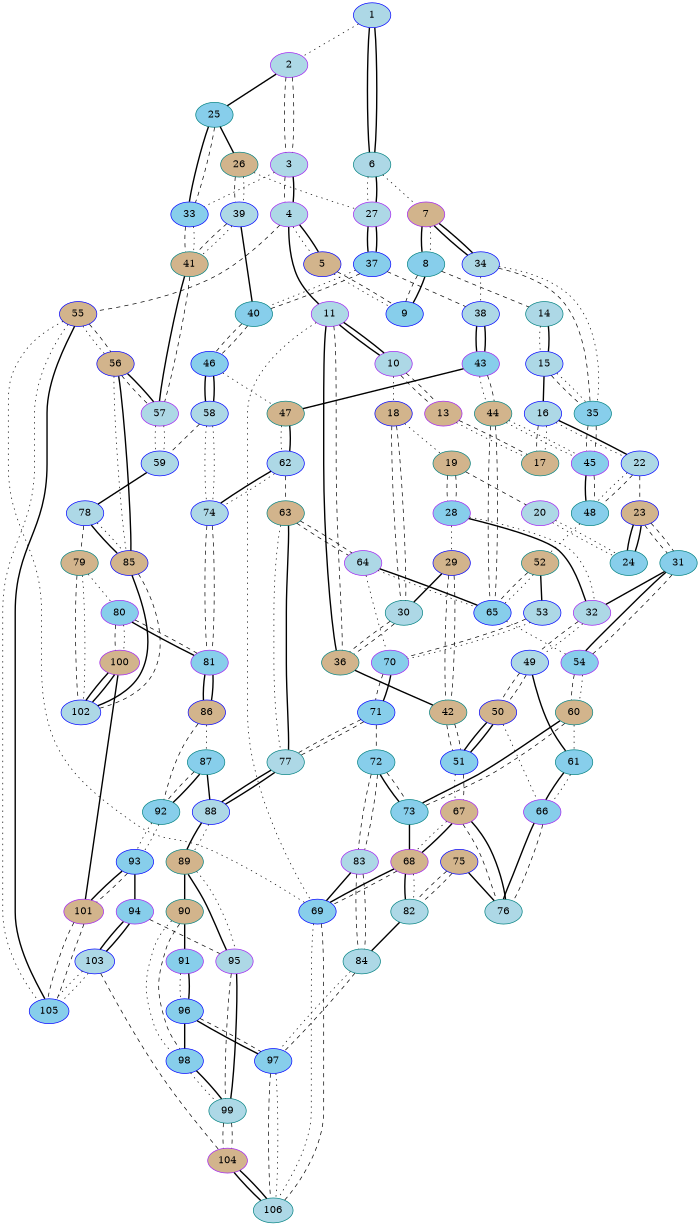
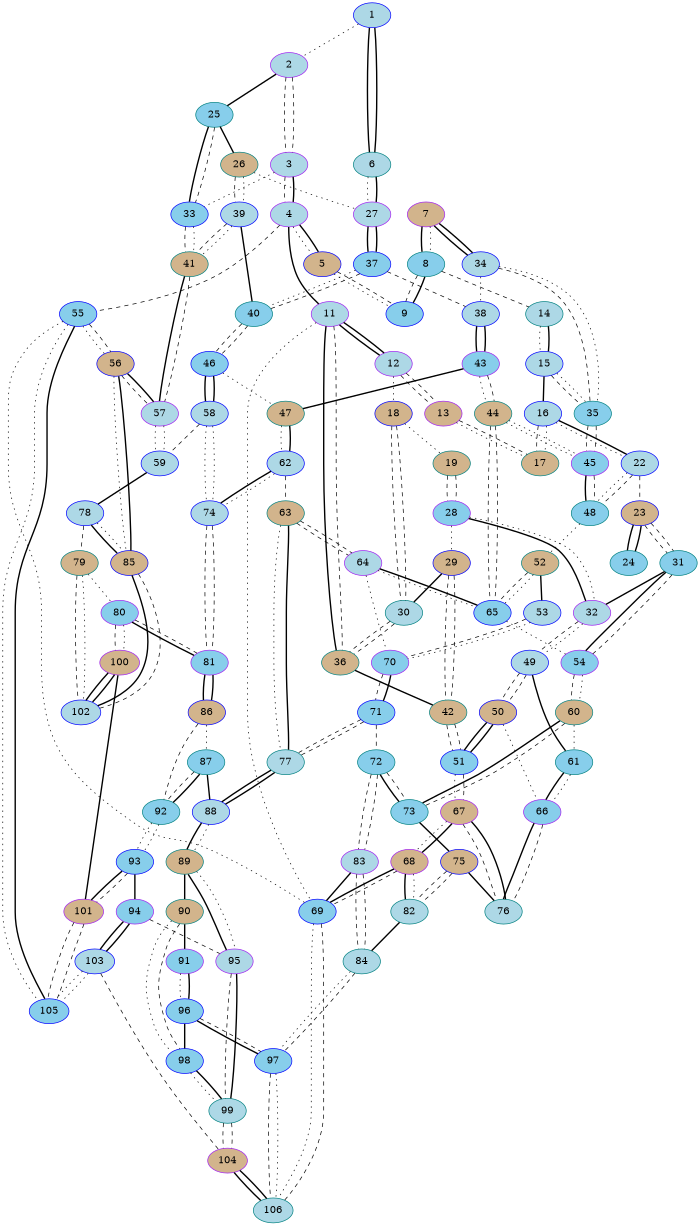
  graph {
    node [color=blue fillcolor=lightblue style=filled]
    edge [style=dashed]
    2 [color=purple]
    1
    6 [color=teal]
    3 [color=purple]
    25 [color=teal fillcolor=skyblue]
    7 [color=purple fillcolor=tan]
    27 [color=purple]
    4 [color=purple]
    33 [fillcolor=skyblue]
    26 [color=teal fillcolor=tan]
    5 [fillcolor=tan]
    11 [color=purple]
-   55 [fillcolor=tan]
+   55 [fillcolor=skyblue]
    41 [color=teal fillcolor=tan]
    9 [fillcolor=skyblue]
-   12 [color=purple label=10]
+   12 [color=purple]
    36 [color=teal fillcolor=tan]
    69 [fillcolor=skyblue]
    56 [fillcolor=tan]
    105 [fillcolor=skyblue]
    8 [color=teal fillcolor=skyblue]
    34
    37 [fillcolor=skyblue]
    14 [color=teal]
    35 [color=teal fillcolor=skyblue]
    38
    15
    13 [color=purple fillcolor=tan]
    18 [fillcolor=tan]
    42 [color=teal fillcolor=tan]
    106 [color=teal]
    17 [color=teal fillcolor=tan]
    19 [color=teal fillcolor=tan]
    30 [color=teal]
    16
    22
    45 [color=purple fillcolor=skyblue]
    23 [fillcolor=tan]
    48 [color=teal fillcolor=skyblue]
-   20 [color=purple]
    28 [color=purple fillcolor=skyblue]
    24 [color=teal fillcolor=skyblue]
    29 [fillcolor=tan]
    32 [color=purple]
    31 [color=teal fillcolor=skyblue]
    52 [color=teal fillcolor=tan]
    54 [color=purple fillcolor=skyblue]
    39
    40 [color=teal fillcolor=skyblue]
    49
    51 [fillcolor=skyblue]
    60 [color=teal fillcolor=tan]
    50 [fillcolor=tan]
    61 [color=teal fillcolor=skyblue]
    57 [color=purple]
    43 [color=purple fillcolor=skyblue]
    46 [fillcolor=skyblue]
    44 [color=teal fillcolor=tan]
    47 [color=teal fillcolor=tan]
    58
    59
    67 [color=purple fillcolor=tan]
    65 [fillcolor=skyblue]
    62
    74
    63 [color=teal fillcolor=tan]
    53
    66 [color=purple fillcolor=skyblue]
    76 [color=teal]
    68 [color=purple fillcolor=tan]
    70 [color=purple fillcolor=skyblue]
    71 [fillcolor=skyblue]
    73 [color=teal fillcolor=skyblue]
    85 [fillcolor=tan]
    102
    78
    81 [color=purple fillcolor=skyblue]
    79 [color=teal fillcolor=tan]
    75 [fillcolor=tan]
    64 [color=purple]
    77 [color=teal]
    88
    82 [color=teal]
    84 [color=teal]
    72 [color=teal fillcolor=skyblue]
    83 [color=purple]
    86 [fillcolor=tan]
    89 [color=teal fillcolor=tan]
    80 [color=purple fillcolor=skyblue]
    100 [color=purple fillcolor=tan]
    101 [color=purple fillcolor=tan]
    87 [color=teal fillcolor=skyblue]
    92 [color=teal fillcolor=skyblue]
    97 [fillcolor=skyblue]
    91 [color=purple fillcolor=skyblue]
    96 [fillcolor=skyblue]
    93 [fillcolor=skyblue]
    90 [color=teal fillcolor=tan]
    95 [color=purple]
    98 [fillcolor=skyblue]
    99 [color=teal]
    94 [color=purple fillcolor=skyblue]
    103
    104 [color=purple fillcolor=tan]
    2 -- 3
    2 -- 3
    2 -- 25 [style=bold]
    1 -- 2 [style=dotted]
    1 -- 6 [style=bold]
    1 -- 6 [style=bold]
-   6 -- 7 [style=dotted]
    6 -- 27 [style=dotted]
    6 -- 27 [style=bold]
    3 -- 4
    3 -- 4 [style=bold]
    3 -- 33 [style=dotted]
    25 -- 33 [style=bold]
    25 -- 33
    25 -- 26 [style=bold]
    7 -- 8 [style=bold]
    7 -- 8 [style=dotted]
    7 -- 34 [style=bold]
    7 -- 34 [style=bold]
    27 -- 37 [style=bold]
    27 -- 37 [style=bold]
    4 -- 5 [style=dotted]
    4 -- 5 [style=bold]
    4 -- 11 [style=bold]
    4 -- 55
    33 -- 41
    33 -- 41 [style=dotted]
    26 -- 27 [style=dotted]
    26 -- 39
    26 -- 39 [style=dotted]
    5 -- 9 [style=dotted]
    5 -- 9
    11 -- 12 [style=bold]
    11 -- 12 [style=bold]
    11 -- 36 [style=bold]
    11 -- 36
    11 -- 69 [style=dotted]
    55 -- 69 [style=dotted]
    55 -- 56 [style=dotted]
    55 -- 56
    55 -- 105 [style=dotted]
    55 -- 105 [style=bold]
    41 -- 57 [style=bold]
    41 -- 57
    12 -- 13
    12 -- 13
    12 -- 18 [style=dotted]
    36 -- 42 [style=bold]
    69 -- 106 [style=dotted]
    69 -- 106
    56 -- 57
    56 -- 57 [style=bold]
    56 -- 85 [style=dotted]
    56 -- 85 [style=bold]
    8 -- 9
    8 -- 9 [style=bold]
    8 -- 14
    34 -- 35
    34 -- 35 [style=dotted]
    34 -- 38 [style=dotted]
    37 -- 38
    37 -- 40 [style=dotted]
    37 -- 40
    14 -- 15 [style=dotted]
    14 -- 15 [style=bold]
    35 -- 45
    35 -- 45
    38 -- 43 [style=bold]
    38 -- 43 [style=bold]
    15 -- 35
    15 -- 35 [style=dotted]
    15 -- 16 [style=bold]
    13 -- 17 [style=dotted]
    13 -- 17
    18 -- 19 [style=dotted]
    18 -- 30
    18 -- 30
    42 -- 51
    42 -- 51
-   19 -- 20
    19 -- 28
    19 -- 28
    30 -- 36
    30 -- 36
    16 -- 17
    16 -- 17 [style=dotted]
    16 -- 22 [style=dotted]
    16 -- 22 [style=bold]
    22 -- 23
    22 -- 48 [style=dotted]
    22 -- 48
    45 -- 48 [style=bold]
    45 -- 48
    23 -- 24 [style=bold]
    23 -- 24 [style=bold]
    23 -- 31
    23 -- 31
    48 -- 52 [style=dotted]
-   20 -- 24 [style=dotted]
-   20 -- 24 [style=dotted]
    28 -- 29 [style=dotted]
    28 -- 32 [style=bold]
    28 -- 32 [style=dotted]
    29 -- 42
    29 -- 42
    29 -- 30 [style=bold]
    32 -- 49
    32 -- 49 [style=dotted]
    31 -- 32 [style=bold]
    31 -- 54 [style=bold]
    31 -- 54
    52 -- 65
    52 -- 65 [style=dotted]
    52 -- 53 [style=bold]
    54 -- 60
    54 -- 60 [style=dotted]
    39 -- 41
    39 -- 41 [style=dotted]
    39 -- 40 [style=bold]
    40 -- 46
    40 -- 46
    49 -- 50
    49 -- 50
    49 -- 61 [style=bold]
    51 -- 67 [style=dotted]
    51 -- 67
    60 -- 61 [style=dotted]
    60 -- 73 [style=bold]
    60 -- 73
    50 -- 51 [style=bold]
    50 -- 51 [style=bold]
    50 -- 66 [style=dotted]
    61 -- 66 [style=bold]
    61 -- 66 [style=dotted]
    57 -- 59 [style=dotted]
    57 -- 59 [style=dotted]
    43 -- 44 [style=dotted]
    43 -- 44
    43 -- 47 [style=bold]
    46 -- 47 [style=dotted]
    46 -- 58 [style=bold]
    46 -- 58 [style=bold]
    44 -- 45 [style=dotted]
    44 -- 45 [style=dotted]
    44 -- 65
    44 -- 65
    47 -- 62 [style=dotted]
    47 -- 62 [style=bold]
    58 -- 59
    58 -- 74 [style=dotted]
    58 -- 74 [style=dotted]
    59 -- 78 [style=bold]
    67 -- 76
    67 -- 76 [style=bold]
    67 -- 68 [style=dotted]
    67 -- 68 [style=bold]
    65 -- 54 [style=dotted]
    62 -- 74 [style=bold]
    62 -- 74 [style=dotted]
    62 -- 63
    74 -- 81
    74 -- 81
    63 -- 64
    63 -- 64
    63 -- 77 [style=dotted]
    63 -- 77 [style=bold]
    53 -- 70
    53 -- 70 [style=dotted]
    66 -- 76 [style=bold]
    66 -- 76
    68 -- 69 [style=bold]
    68 -- 69
    68 -- 82 [style=bold]
    68 -- 82 [style=dotted]
    70 -- 71
    70 -- 71 [style=bold]
    71 -- 77
    71 -- 77
    71 -- 72
-   73 -- 68 [style=bold]
+   73 -- 75 [style=bold]
    85 -- 102 [style=bold]
    85 -- 102
    78 -- 85 [style=bold]
    78 -- 85 [style=dotted]
    78 -- 79
    81 -- 86 [style=bold]
    81 -- 86 [style=bold]
    79 -- 102
    79 -- 102 [style=dotted]
    79 -- 80 [style=dotted]
    75 -- 76 [style=bold]
    75 -- 82
    75 -- 82
    64 -- 65 [style=dotted]
    64 -- 65 [style=bold]
    64 -- 70 [style=dotted]
    77 -- 88 [style=bold]
    77 -- 88 [style=bold]
    88 -- 89 [style=bold]
    88 -- 89 [style=dotted]
    82 -- 84 [style=bold]
    84 -- 97 [style=dotted]
    84 -- 97
    72 -- 73 [style=bold]
    72 -- 73
    72 -- 83
    72 -- 83
    83 -- 69 [style=bold]
    83 -- 84
    83 -- 84
    86 -- 87 [style=dotted]
    86 -- 92
    89 -- 90 [style=bold]
    89 -- 95 [style=bold]
    89 -- 95 [style=dotted]
    80 -- 81 [style=bold]
    80 -- 81
    80 -- 100
    80 -- 100 [style=dotted]
    100 -- 102 [style=bold]
    100 -- 102 [style=bold]
    100 -- 101 [style=bold]
    101 -- 105
    101 -- 105
    87 -- 88 [style=bold]
    87 -- 92
    87 -- 92 [style=bold]
    92 -- 93 [style=dotted]
    92 -- 93 [style=dotted]
    97 -- 106
    97 -- 106 [style=dotted]
    91 -- 96 [style=dotted]
    91 -- 96 [style=bold]
    96 -- 97 [style=bold]
    96 -- 97
    96 -- 98 [style=bold]
    93 -- 101 [style=bold]
    93 -- 101
    93 -- 94 [style=bold]
    90 -- 91 [style=bold]
    90 -- 98 [style=dotted]
    90 -- 98
    95 -- 99
    95 -- 99 [style=bold]
    98 -- 99 [style=dotted]
    98 -- 99 [style=bold]
    99 -- 104
    99 -- 104
    94 -- 95
    94 -- 103 [style=bold]
    94 -- 103 [style=bold]
    103 -- 105 [style=dotted]
    103 -- 105 [style=dotted]
    103 -- 104
    104 -- 106 [style=bold]
    104 -- 106 [style=bold]
  }
